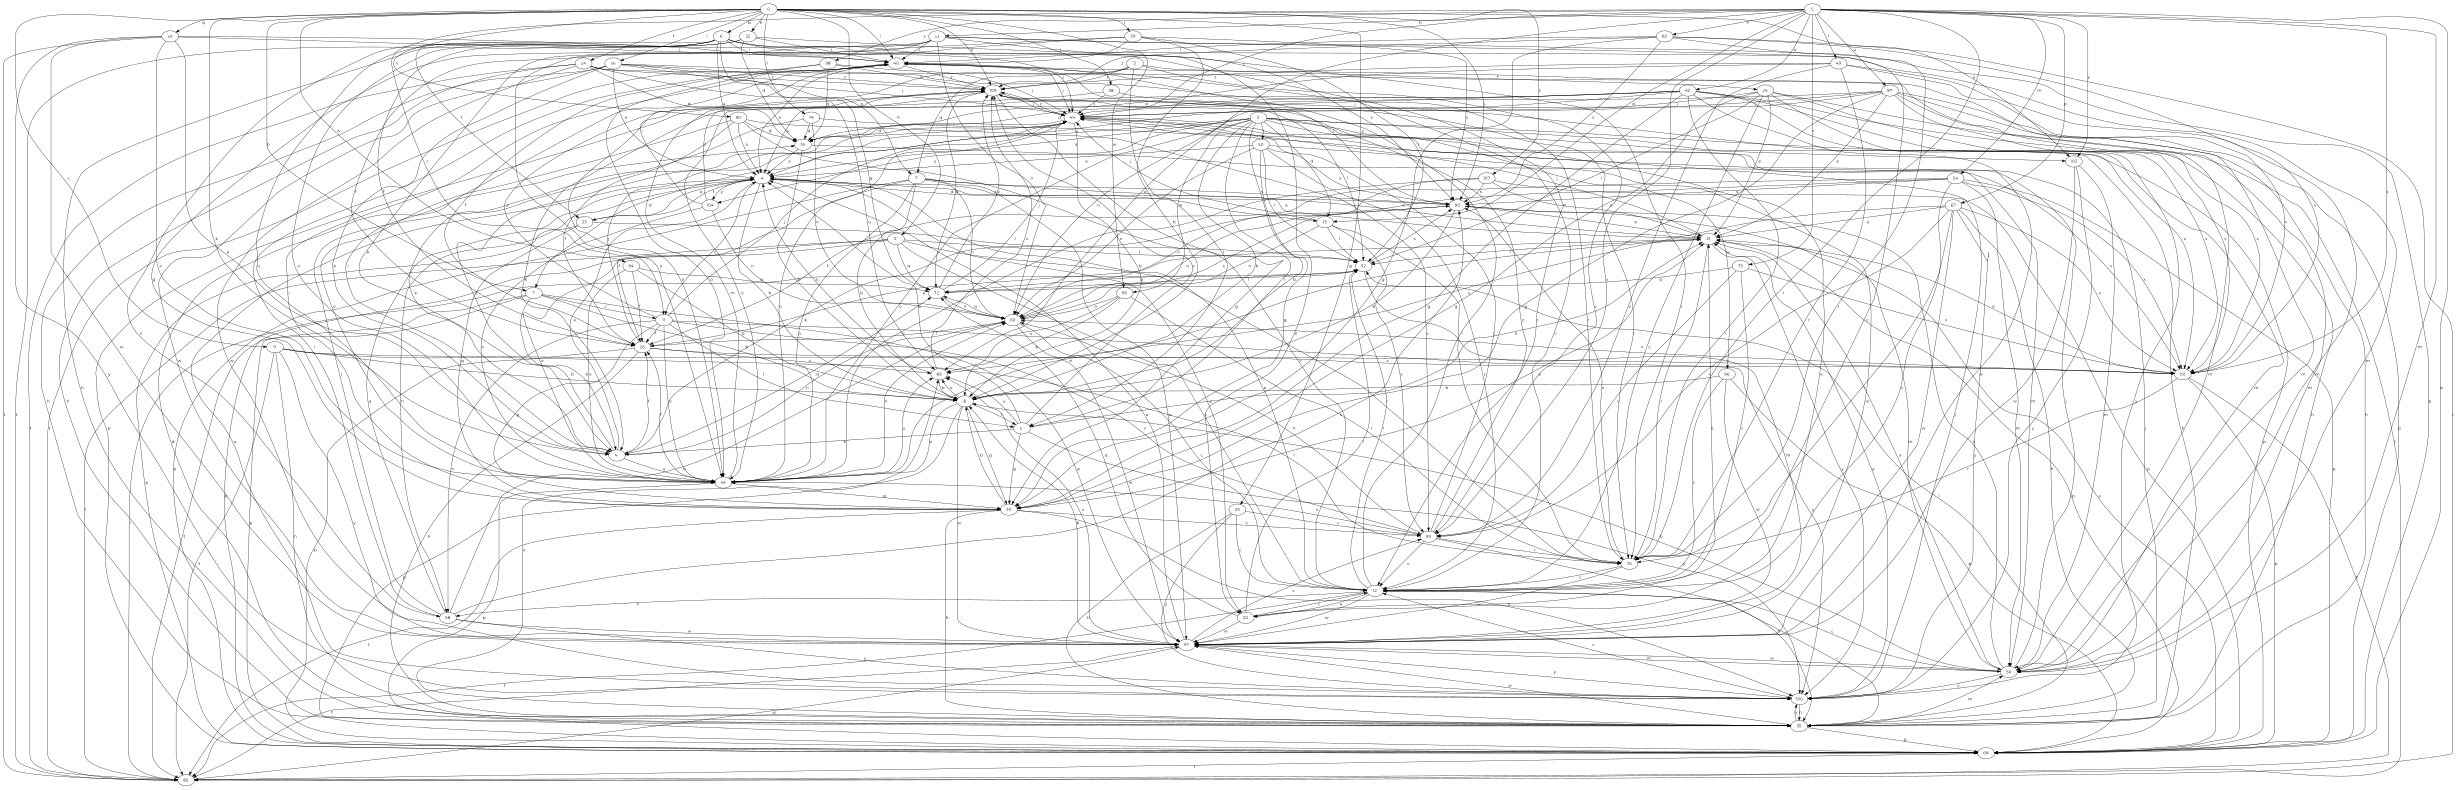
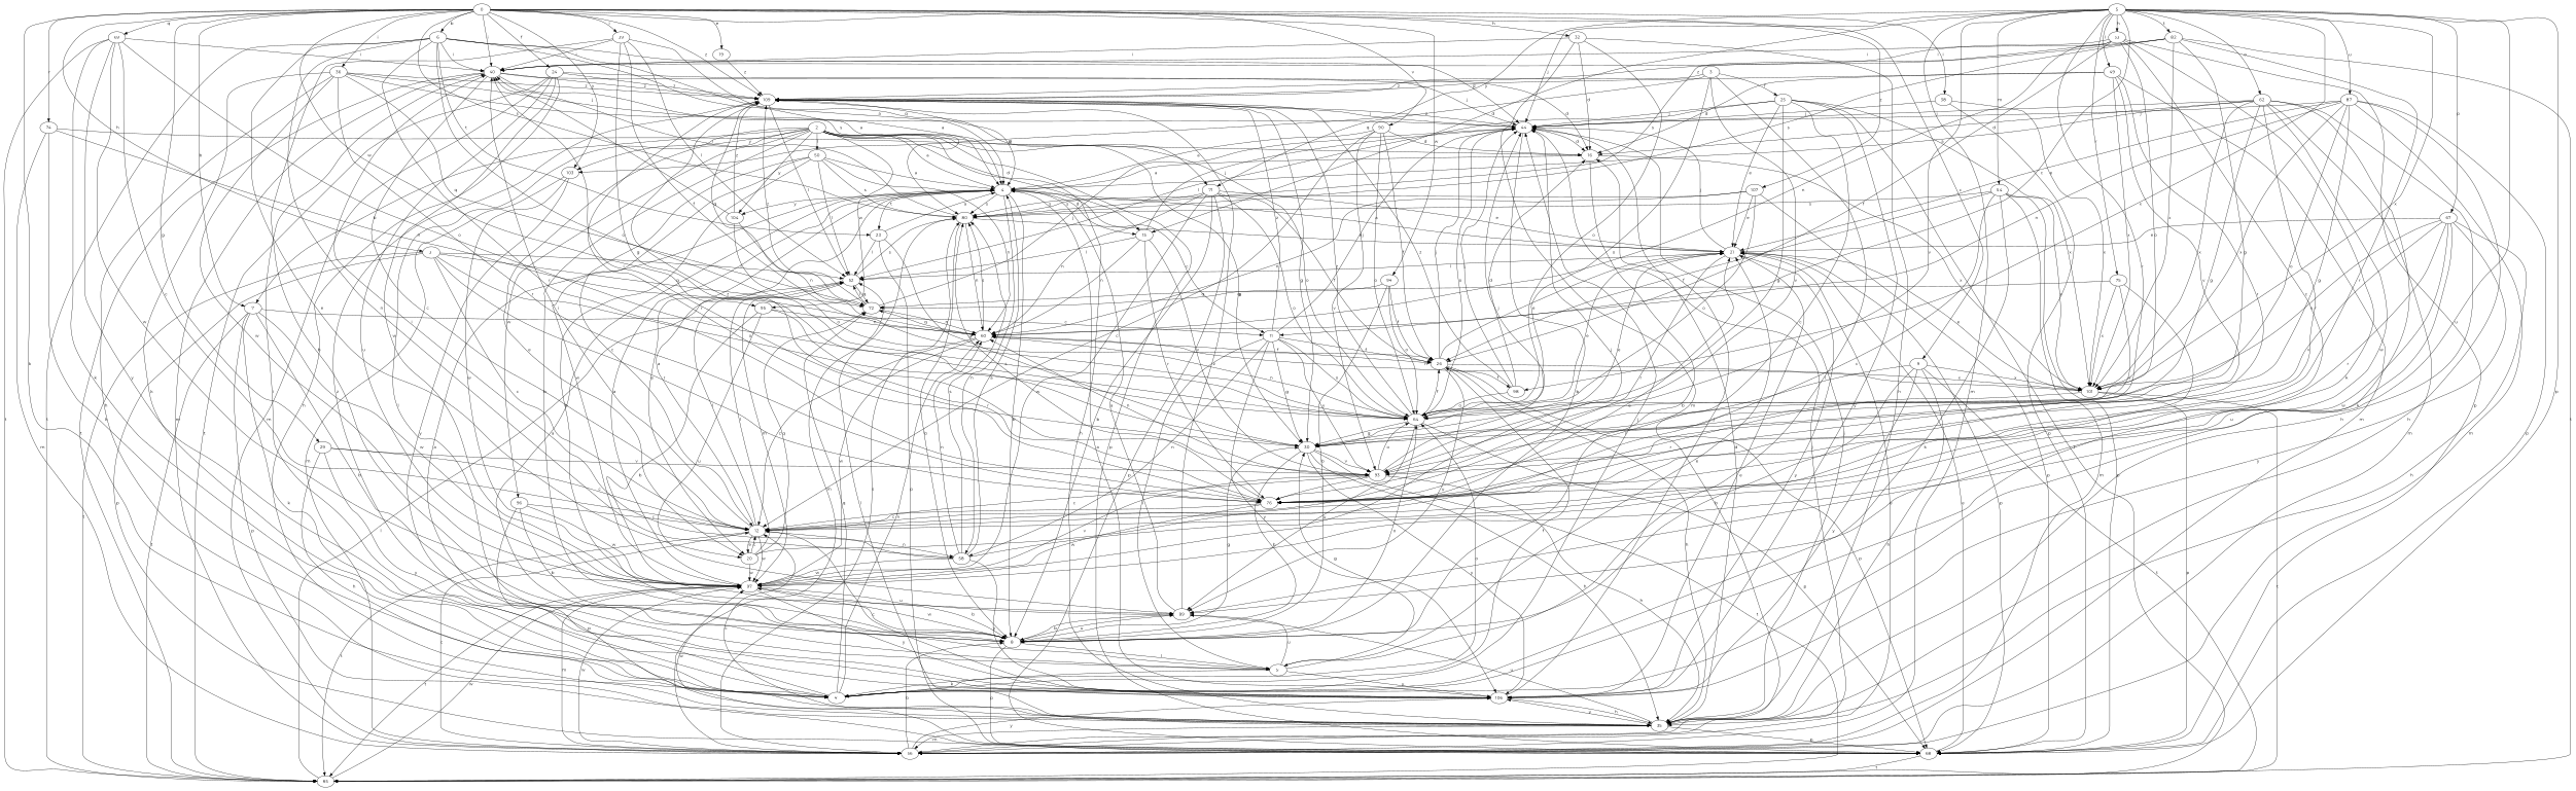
  strict digraph {
    fontname=Montserrat
    node [fontname=Montserrat]
    edge [fontname=Montserrat]
    0
    6
    7
    9
+   19
    24
    29
    31
    32
    36
    38
    39
    40
    n14 [label=41]
    69
    74
    80
    90
    94
    95
    103
    107
    109
    44
    76
    4
    20
    64
    71
    58
    n31 [label=23]
    85
    11
    68
    8
    97
    101
    35
    106
    56
    89
    16
    93
    12
    52
    72
    30
    26
    60
    21
    n51 [label=5]
    15
    33
    49
    54
    62
    67
    75
    82
    87
    98
    51
    2
    50
    96
    104
    3
    25
    0 -> 6 [label=b]
    0 -> 7 [label=b]
    0 -> 9 [label=c]
+   0 -> 19 [label=e]
    0 -> 24 [label=f]
    0 -> 29 [label=g]
    0 -> 31 [label=h]
    0 -> 32 [label=h]
    0 -> 36 [label=i]
    0 -> 38 [label=i]
    0 -> 39 [label=i]
    0 -> 40 [label=i]
    0 -> n14 [label=k]
    0 -> 69 [label=q]
    0 -> 74 [label=r]
    0 -> 80 [label=s]
    0 -> 90 [label=v]
    0 -> 94 [label=w]
    0 -> 95 [label=w]
    0 -> 103 [label=y]
    0 -> 107 [label=z]
    0 -> 109 [label=z]
    6 -> 40 [label=i]
    6 -> 44 [label=j]
    6 -> 76 [label=r]
    6 -> 4 [label=a]
    6 -> 20 [label=e]
    6 -> 64 [label=o]
    6 -> 71 [label=q]
    6 -> 58 [label=n]
    6 -> n31 [label=t]
    6 -> 85 [label=t]
    7 -> n14 [label=k]
    7 -> 85 [label=t]
    7 -> 11 [label=c]
    7 -> 68 [label=p]
    7 -> 8 [label=b]
    7 -> 97 [label=w]
    9 -> 76 [label=r]
    9 -> 85 [label=t]
    9 -> 8 [label=b]
    9 -> 101 [label=x]
    9 -> 35 [label=h]
    9 -> 106 [label=y]
+   19 -> 109 [label=z]
    24 -> 109 [label=z]
    24 -> 85 [label=t]
    24 -> 97 [label=w]
    24 -> 35 [label=h]
    24 -> 56 [label=m]
    24 -> 89 [label=u]
    24 -> 16 [label=d]
    29 -> 35 [label=h]
    29 -> 106 [label=y]
    29 -> 93 [label=v]
    29 -> 12 [label=c]
    31 -> 76 [label=r]
    31 -> 64 [label=o]
    31 -> 85 [label=t]
    31 -> 68 [label=p]
    31 -> 12 [label=c]
    31 -> 52 [label=l]
    31 -> 72 [label=q]
    32 -> 40 [label=i]
    32 -> 64 [label=o]
    32 -> 35 [label=h]
    32 -> 56 [label=m]
    32 -> 16 [label=d]
    36 -> n14 [label=k]
    36 -> 109 [label=z]
    36 -> 44 [label=j]
    36 -> 76 [label=r]
    36 -> 4 [label=a]
    36 -> 97 [label=w]
    36 -> 35 [label=h]
    36 -> 72 [label=q]
    38 -> 44 [label=j]
    38 -> 68 [label=p]
    38 -> 101 [label=x]
    39 -> 40 [label=i]
    39 -> 80 [label=s]
    39 -> 8 [label=b]
    39 -> 52 [label=l]
    39 -> 30 [label=g]
    39 -> 26 [label=f]
    40 -> 109 [label=z]
    40 -> 44 [label=j]
    40 -> 4 [label=a]
    40 -> 85 [label=t]
    40 -> 56 [label=m]
    40 -> 12 [label=c]
    n14 -> 40 [label=i]
    n14 -> 44 [label=j]
    n14 -> 4 [label=a]
    n14 -> 64 [label=o]
    n14 -> 72 [label=q]
    n14 -> 26 [label=f]
    n14 -> 60 [label=n]
    69 -> 40 [label=i]
    69 -> n14 [label=k]
    69 -> 64 [label=o]
    69 -> 85 [label=t]
    69 -> 97 [label=w]
    69 -> 106 [label=y]
    69 -> 12 [label=c]
    74 -> n14 [label=k]
    74 -> 56 [label=m]
    74 -> 16 [label=d]
    74 -> 60 [label=n]
    80 -> 40 [label=i]
    80 -> 8 [label=b]
    80 -> 56 [label=m]
    80 -> 60 [label=n]
    80 -> 21 [label=e]
    90 -> 4 [label=a]
    90 -> 64 [label=o]
    90 -> 16 [label=d]
    90 -> 93 [label=v]
    90 -> 12 [label=c]
    90 -> 26 [label=f]
    94 -> 64 [label=o]
    94 -> 8 [label=b]
    94 -> 72 [label=q]
    94 -> 26 [label=f]
    95 -> 76 [label=r]
    95 -> 8 [label=b]
    95 -> 89 [label=u]
    95 -> 60 [label=n]
    103 -> 97 [label=w]
    103 -> 106 [label=y]
    103 -> 56 [label=m]
    107 -> 80 [label=s]
    107 -> 64 [label=o]
    107 -> 68 [label=p]
    107 -> 60 [label=n]
    107 -> 21 [label=e]
    109 -> 44 [label=j]
    109 -> 76 [label=r]
    109 -> 4 [label=a]
    109 -> 52 [label=l]
    109 -> 72 [label=q]
    109 -> 30 [label=g]
    44 -> 109 [label=z]
    44 -> 64 [label=o]
    44 -> 8 [label=b]
    44 -> 16 [label=d]
    76 -> 80 [label=s]
    76 -> 97 [label=w]
    76 -> 12 [label=c]
    4 -> 80 [label=s]
    4 -> 20 [label=e]
    4 -> 58 [label=n]
    4 -> n31 [label=t]
    4 -> 11 [label=c]
    4 -> 8 [label=b]
    4 -> 15 [label=d]
    4 -> 104 [label=y]
    20 -> 97 [label=w]
    20 -> 12 [label=c]
    20 -> 52 [label=l]
    20 -> 72 [label=q]
    20 -> 21 [label=e]
-   64 -> 109 [label=m]
+   64 -> 109 [label=z]
    64 -> 68 [label=p]
    64 -> 89 [label=u]
    64 -> 30 [label=g]
    64 -> 26 [label=f]
    64 -> 60 [label=n]
    64 -> 21 [label=e]
    71 -> 80 [label=s]
    71 -> 64 [label=o]
    71 -> 68 [label=p]
    71 -> 8 [label=b]
    71 -> 97 [label=w]
    71 -> 26 [label=f]
    71 -> 60 [label=n]
    71 -> 21 [label=e]
    58 -> 40 [label=i]
    58 -> 80 [label=s]
    58 -> 44 [label=j]
    58 -> 4 [label=a]
    58 -> 97 [label=w]
    58 -> 106 [label=y]
    58 -> 60 [label=n]
    n31 -> 4 [label=a]
    n31 -> 68 [label=p]
    n31 -> 52 [label=l]
    n31 -> 30 [label=g]
    85 -> 97 [label=w]
    85 -> 52 [label=l]
    11 -> 109 [label=z]
    11 -> 44 [label=j]
    11 -> 64 [label=o]
    11 -> 58 [label=n]
    11 -> 106 [label=y]
    11 -> 93 [label=v]
    11 -> 30 [label=g]
    11 -> 26 [label=f]
    11 -> 51 [label=l]
    68 -> 85 [label=t]
    68 -> 21 [label=e]
    8 -> 64 [label=o]
    8 -> 68 [label=p]
    8 -> 97 [label=w]
    8 -> 89 [label=u]
    8 -> 30 [label=g]
    8 -> 51 [label=l]
    97 -> 4 [label=a]
    97 -> 85 [label=t]
    97 -> 8 [label=b]
    97 -> 106 [label=y]
    97 -> 56 [label=m]
    97 -> 89 [label=u]
    97 -> 93 [label=v]
    101 -> 76 [label=r]
    101 -> 85 [label=t]
    101 -> 68 [label=p]
    101 -> 60 [label=n]
    101 -> 21 [label=e]
    35 -> 44 [label=j]
    35 -> 68 [label=p]
    35 -> 97 [label=w]
    35 -> 106 [label=y]
    35 -> 56 [label=m]
    35 -> 89 [label=u]
    35 -> 16 [label=d]
    35 -> 12 [label=c]
    35 -> 52 [label=l]
    106 -> 44 [label=j]
    106 -> 4 [label=a]
    106 -> 35 [label=h]
    106 -> 12 [label=c]
    106 -> 21 [label=e]
    56 -> 80 [label=s]
    56 -> 44 [label=j]
    56 -> 8 [label=b]
    56 -> 97 [label=w]
    56 -> 106 [label=y]
    56 -> 12 [label=c]
    56 -> 21 [label=e]
    89 -> 109 [label=z]
    89 -> 4 [label=a]
    89 -> 8 [label=b]
    16 -> 4 [label=a]
    16 -> 8 [label=b]
    16 -> 101 [label=x]
    93 -> 109 [label=z]
    93 -> 44 [label=j]
    93 -> 76 [label=r]
    93 -> 64 [label=o]
    93 -> 35 [label=h]
    93 -> 12 [label=c]
    93 -> 60 [label=n]
    12 -> 40 [label=i]
    12 -> 4 [label=a]
    12 -> 20 [label=e]
    12 -> 58 [label=n]
    12 -> 85 [label=t]
    12 -> 97 [label=w]
    12 -> 52 [label=l]
    52 -> 80 [label=s]
    52 -> 97 [label=m]
    52 -> 72 [label=q]
    72 -> 109 [label=z]
    72 -> 44 [label=j]
    72 -> 52 [label=l]
    72 -> 60 [label=n]
    30 -> 40 [label=i]
    30 -> 85 [label=t]
    30 -> 8 [label=b]
    30 -> 35 [label=h]
    30 -> 106 [label=y]
    30 -> 93 [label=v]
    30 -> 21 [label=e]
    26 -> 44 [label=j]
    26 -> 68 [label=p]
    26 -> 101 [label=x]
    26 -> 35 [label=h]
    26 -> 89 [label=u]
    26 -> 21 [label=e]
    60 -> 80 [label=s]
    60 -> 97 [label=w]
    60 -> 12 [label=c]
    60 -> 72 [label=q]
    60 -> 26 [label=f]
    21 -> 44 [label=j]
    21 -> 76 [label=r]
    21 -> 4 [label=a]
    21 -> 68 [label=p]
    21 -> 106 [label=y]
    21 -> 52 [label=l]
    n51 -> 103 [label=y]
    n51 -> 44 [label=j]
    n51 -> 76 [label=r]
    n51 -> 11 [label=c]
    n51 -> 68 [label=p]
    n51 -> 101 [label=x]
    n51 -> 56 [label=m]
    n51 -> 89 [label=u]
    n51 -> 93 [label=v]
    n51 -> 15 [label=d]
    n51 -> 33 [label=h]
    n51 -> 49 [label=l]
    n51 -> 54 [label=m]
    n51 -> 62 [label=o]
    n51 -> 67 [label=p]
    n51 -> 75 [label=r]
    n51 -> 82 [label=t]
    n51 -> 87 [label=u]
    n51 -> 98 [label=x]
    15 -> 44 [label=j]
    15 -> 76 [label=r]
    15 -> 93 [label=v]
    15 -> 52 [label=l]
    15 -> 60 [label=n]
    33 -> 40 [label=i]
    33 -> n14 [label=k]
    33 -> 80 [label=s]
    33 -> 64 [label=o]
    33 -> 68 [label=p]
    33 -> 12 [label=c]
    33 -> 26 [label=f]
    33 -> 60 [label=n]
    49 -> 109 [label=z]
    49 -> 76 [label=r]
    49 -> 101 [label=x]
    49 -> 56 [label=m]
    49 -> 16 [label=d]
    49 -> 93 [label=v]
    54 -> n14 [label=k]
    54 -> 80 [label=s]
    54 -> 68 [label=p]
    54 -> 101 [label=x]
    54 -> 56 [label=m]
    54 -> 12 [label=c]
    54 -> 26 [label=f]
    62 -> n14 [label=k]
    62 -> 44 [label=j]
    62 -> 76 [label=r]
    62 -> 4 [label=a]
    62 -> 97 [label=w]
    62 -> 101 [label=x]
    62 -> 35 [label=h]
    62 -> 56 [label=m]
    62 -> 16 [label=d]
    62 -> 30 [label=g]
    67 -> 76 [label=r]
    67 -> 97 [label=w]
    67 -> 101 [label=x]
    67 -> 35 [label=h]
    67 -> 106 [label=y]
    67 -> 89 [label=u]
    67 -> 93 [label=v]
    67 -> 21 [label=e]
    75 -> 101 [label=x]
    75 -> 93 [label=v]
    75 -> 12 [label=c]
    75 -> 72 [label=q]
    82 -> 40 [label=i]
    82 -> 80 [label=s]
    82 -> 109 [label=z]
    82 -> 76 [label=r]
    82 -> 85 [label=t]
    82 -> 101 [label=x]
    82 -> 30 [label=g]
    87 -> 44 [label=j]
    87 -> 64 [label=o]
    87 -> 68 [label=p]
    87 -> 101 [label=x]
    87 -> 35 [label=h]
    87 -> 56 [label=m]
    87 -> 30 [label=g]
    87 -> 60 [label=n]
    87 -> 21 [label=e]
    98 -> 109 [label=z]
    98 -> 44 [label=j]
    98 -> 64 [label=o]
    98 -> 16 [label=d]
-   98 -> 26 [label=f]
+   26 -> 98 [label=f]
    51 -> n14 [label=k]
    51 -> 109 [label=z]
    51 -> 4 [label=a]
    51 -> 106 [label=y]
    51 -> 89 [label=u]
    51 -> 30 [label=g]
    51 -> 21 [label=e]
    2 -> 7 [label=b]
    2 -> 95 [label=w]
    2 -> 103 [label=y]
    2 -> 4 [label=a]
    2 -> 20 [label=e]
    2 -> 64 [label=o]
    2 -> 68 [label=p]
    2 -> 8 [label=b]
    2 -> 35 [label=h]
    2 -> 30 [label=g]
    2 -> 15 [label=d]
    2 -> 51 [label=l]
    2 -> 50 [label=l]
    2 -> 96 [label=w]
    2 -> 104 [label=y]
    50 -> 80 [label=s]
    50 -> 4 [label=a]
    50 -> 8 [label=b]
    50 -> 97 [label=w]
    50 -> 12 [label=c]
    50 -> 52 [label=l]
    50 -> 60 [label=n]
    96 -> 68 [label=p]
    96 -> 8 [label=b]
    96 -> 97 [label=w]
    96 -> 12 [label=c]
    104 -> 40 [label=i]
    104 -> 109 [label=z]
    104 -> 64 [label=o]
    104 -> 60 [label=n]
    3 -> 109 [label=z]
    3 -> 64 [label=o]
    3 -> 71 [label=q]
    3 -> 93 [label=v]
    3 -> 51 [label=l]
    3 -> 25 [label=f]
    25 -> 44 [label=j]
    25 -> 85 [label=t]
    25 -> 101 [label=x]
    25 -> 106 [label=y]
    25 -> 12 [label=c]
    25 -> 52 [label=l]
    25 -> 30 [label=g]
    25 -> 21 [label=e]
  }
